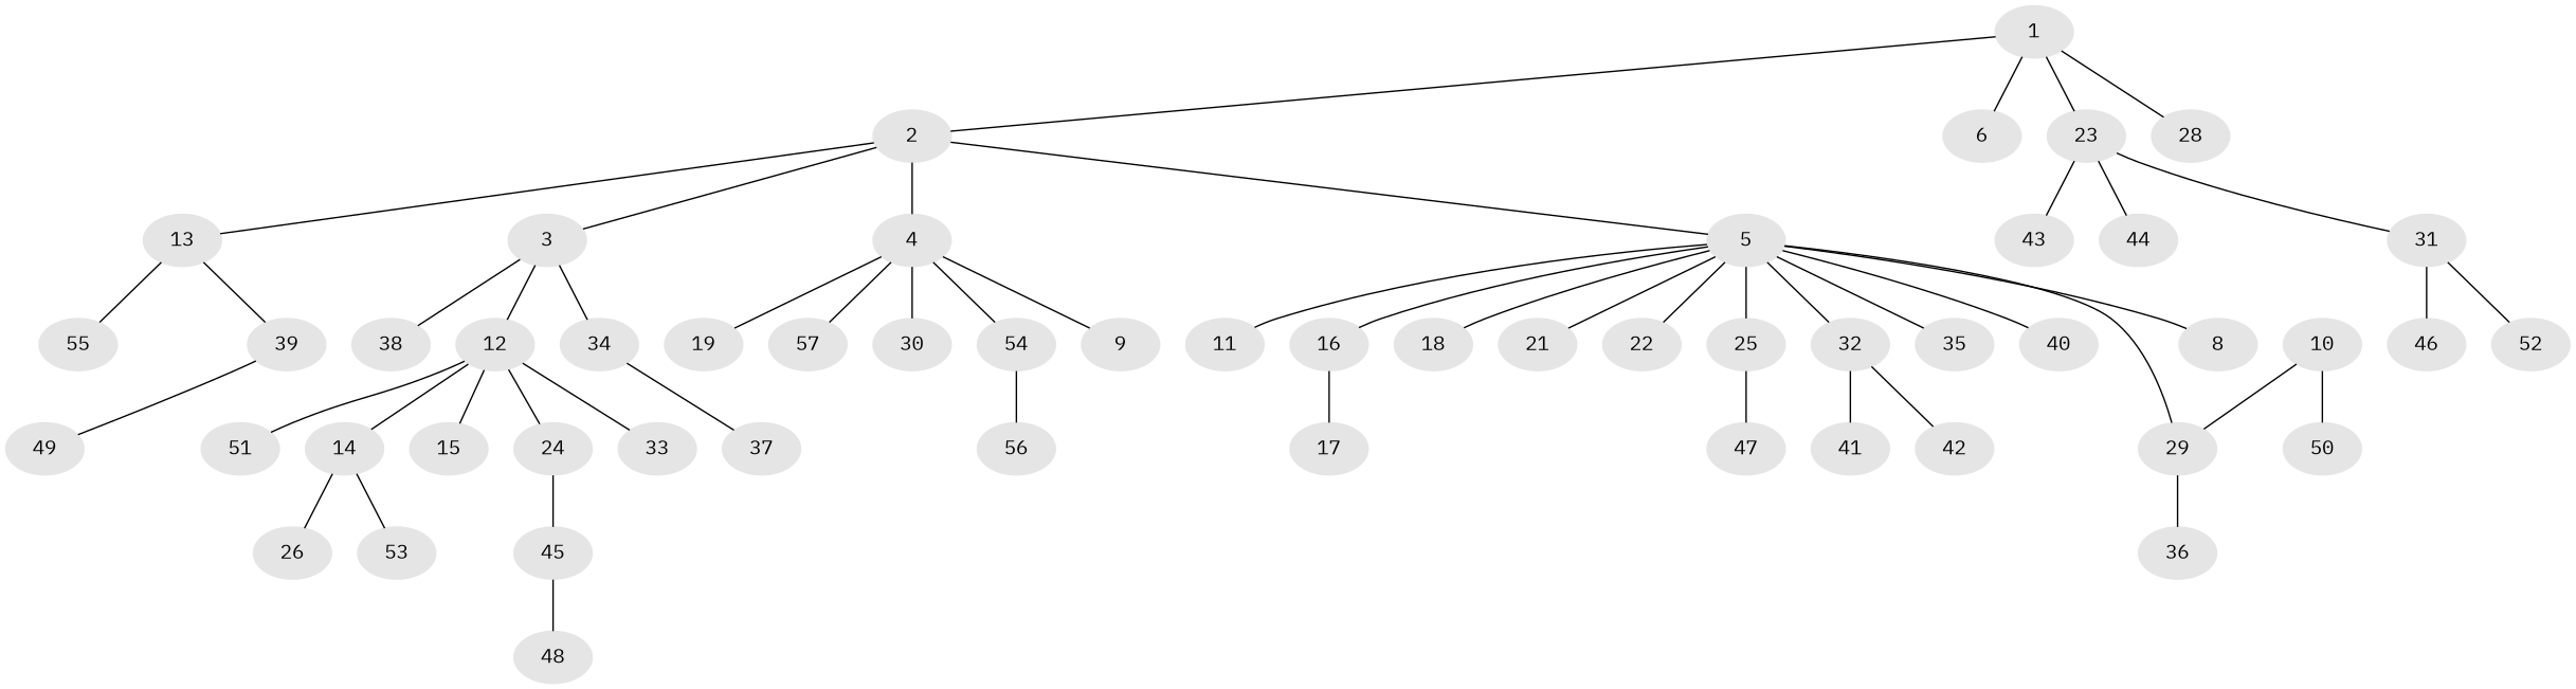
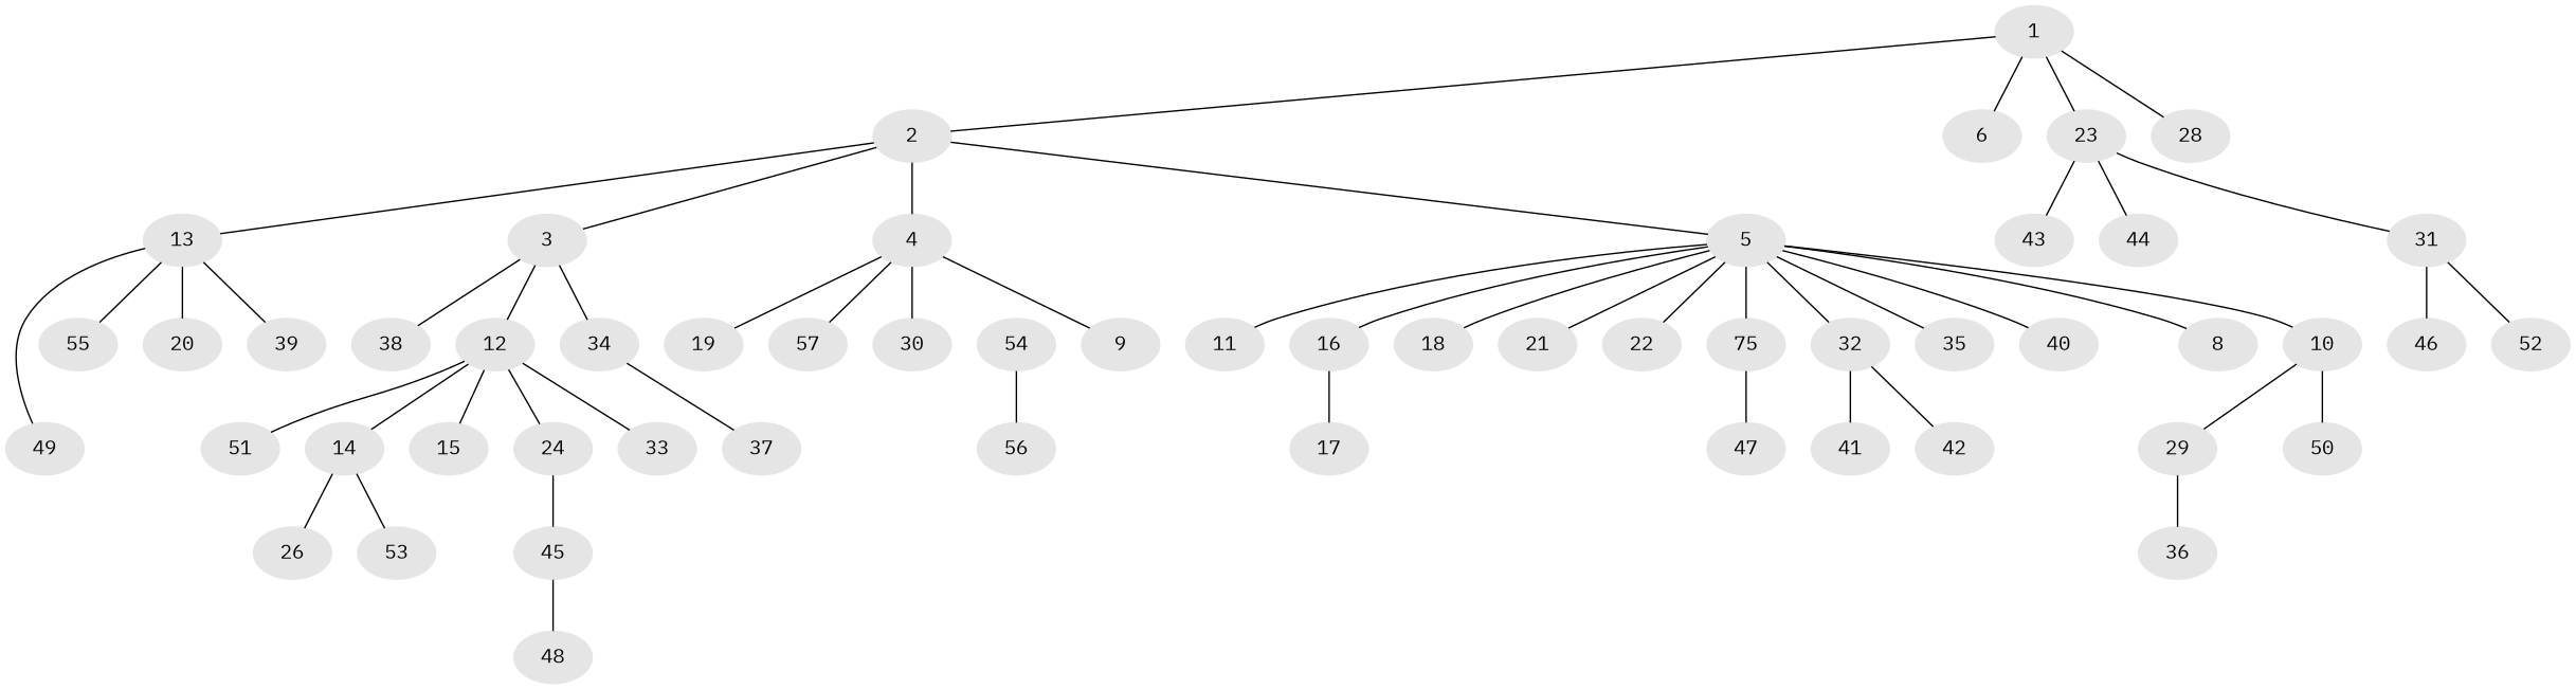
  graph {
    fontname="IBM Plex Mono"
    node [color=gray90 fontname="IBM Plex Mono" style=filled]
    edge [fontname="IBM Plex Mono"]
    1
    2
    6
    23
    28
    3
    4
    5
    13
    31
    43
    44
    12
    34
    38
    9
    19
    n18 [label=57]
    30
    54
    8
    10
    11
    16
    18
    21
    22
-   25
+   25 [label=75]
    32
    35
    40
+   20
    39
    49
    55
    14
    15
    24
    33
    51
    37
    56
    29
    50
    17
    47
    41
    42
    36
    26
    53
    45
    46
    52
    48
    1 -- 2
    1 -- 6
    1 -- 23
    1 -- 28
    2 -- 3
    2 -- 4
    2 -- 5
    2 -- 13
    23 -- 31
    23 -- 43
    23 -- 44
    3 -- 12
    3 -- 34
    3 -- 38
    4 -- 9
    4 -- 19
    4 -- n18
    4 -- 30
-   4 -- 54
    5 -- 8
-   5 -- 29
+   5 -- 10
    5 -- 11
    5 -- 16
    5 -- 18
    5 -- 21
    5 -- 22
    5 -- 25
    5 -- 32
    5 -- 35
    5 -- 40
+   13 -- 20
    13 -- 39
-   39 -- 49
+   13 -- 49
    13 -- 55
    31 -- 46
    31 -- 52
    12 -- 14
    12 -- 15
    12 -- 24
    12 -- 33
    12 -- 51
    34 -- 37
    54 -- 56
    10 -- 29
    10 -- 50
    16 -- 17
    25 -- 47
    32 -- 41
    32 -- 42
    14 -- 26
    14 -- 53
    24 -- 45
    29 -- 36
    45 -- 48
  }
